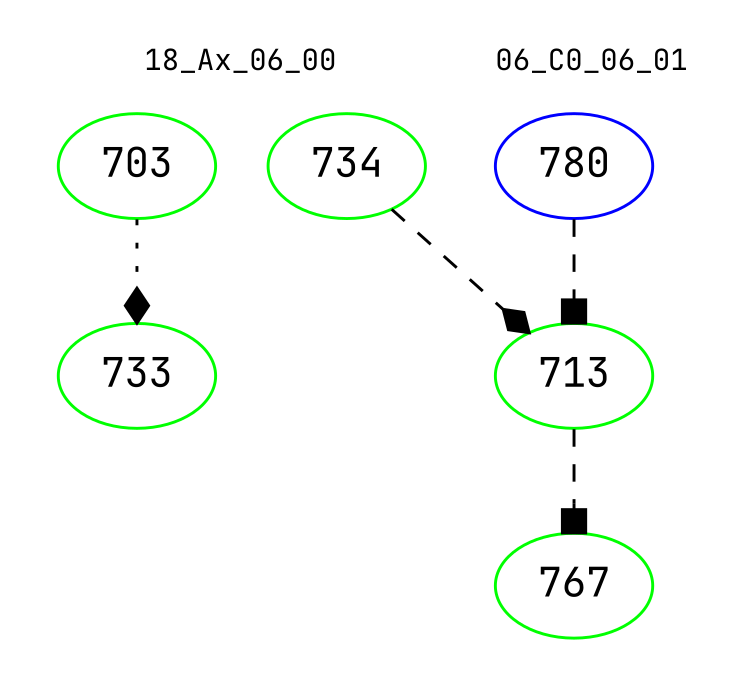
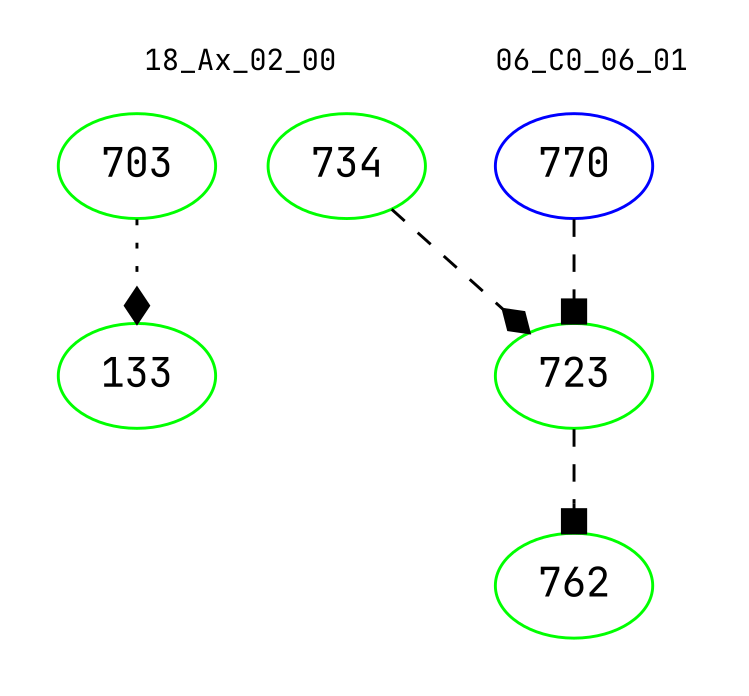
  digraph {
    fontname="JetBrains Mono"
    node [color=green fontname="JetBrains Mono"]
    edge [arrowhead=diamond color=black fontname="JetBrains Mono" style=dashed]
    n1 [label=734]
    n2 [label=703]
-   n3 [label=733]
-   n4 [color=blue label=780]
-   n5 [label=713]
-   n6 [label=767]
+   n3 [label=133]
+   n4 [color=blue label=770]
+   n5 [label=723]
+   n6 [label=762]
    subgraph cluster_1 {
      color=white
      fontsize=10
-     label="18_Ax_06_00"
+     label="18_Ax_02_00"
      n1
      n2
      n3
    }
    subgraph cluster_2 {
      color=white
      fontsize=10
      label="06_C0_06_01"
      n4
      n5
      n6
    }
    n1 -> n5
    n2 -> n3 [style=dotted]
    n4 -> n5 [arrowhead=box]
    n5 -> n6 [arrowhead=box]
  }
